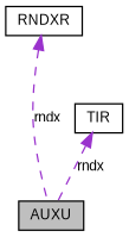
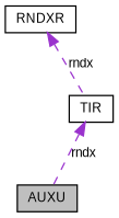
  digraph {
    fontname="Liberation Sans"
    node [color=black fillcolor=white fontname="Liberation Sans" fontsize=10 shape=record style=filled]
    edge [color=darkorchid3 dir=back fontname="Liberation Sans" fontsize=10 labelfontname=Helvetica labelfontsize=10 style=dashed]
    n1 [fillcolor=grey75 fontcolor=black height=0.2 label=AUXU width=0.4]
    n2 [height=0.2 label=TIR width=0.4]
    n3 [height=0.2 label=RNDXR width=0.4]
    n2 -> n1 [label=rndx]
-   n3 -> n1 [label=rndx]
+   n3 -> n2 [label=rndx]
  }
